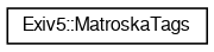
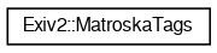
  digraph {
    rankdir=LR
-   n1 [color=black fillcolor=white fontname=FreeSans fontsize=10 height=0.2 label="Exiv5::MatroskaTags" shape=record style=filled width=0.4]
+   n1 [color=black fillcolor=white fontname=FreeSans fontsize=10 height=0.2 label="Exiv2::MatroskaTags" shape=record style=filled width=0.4]
  }
